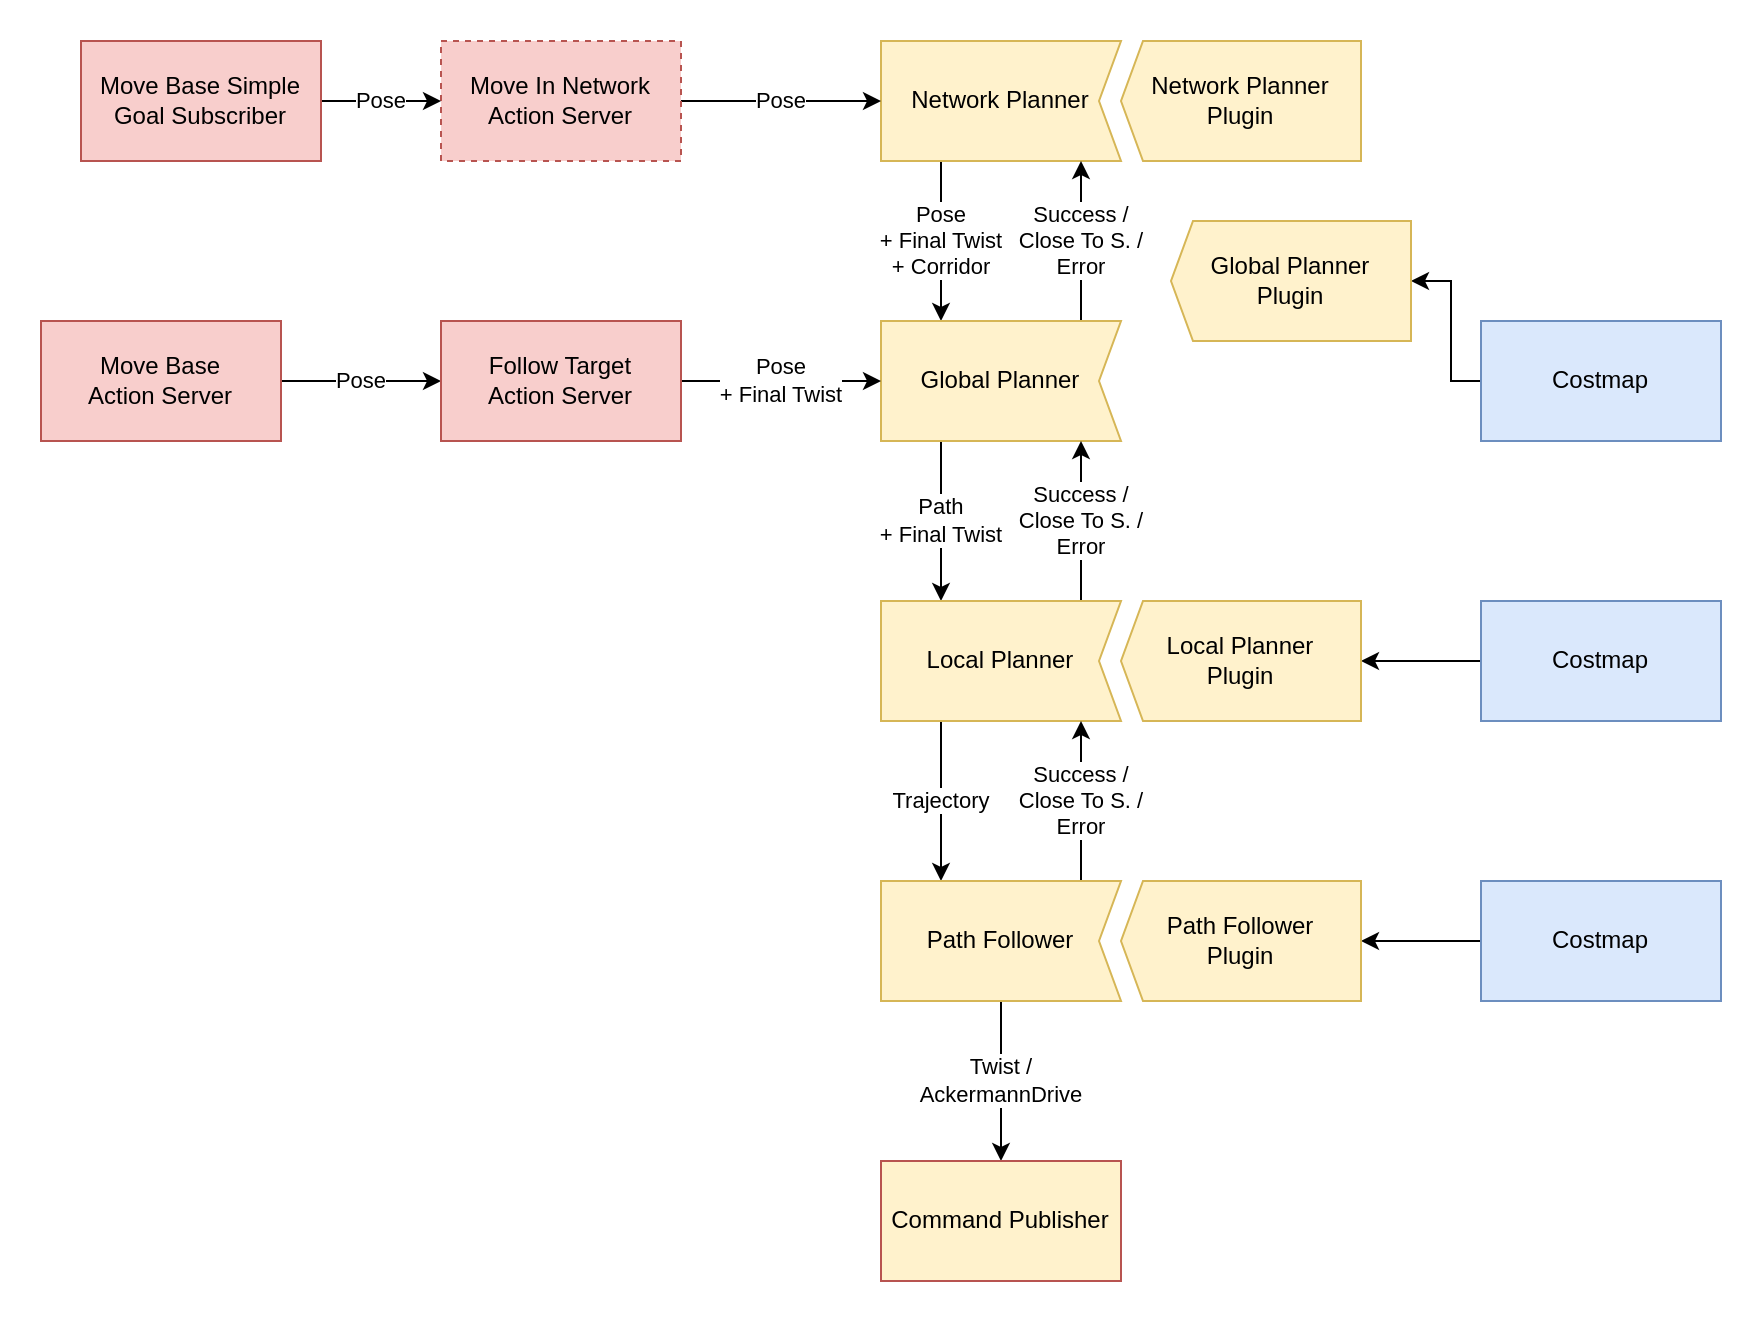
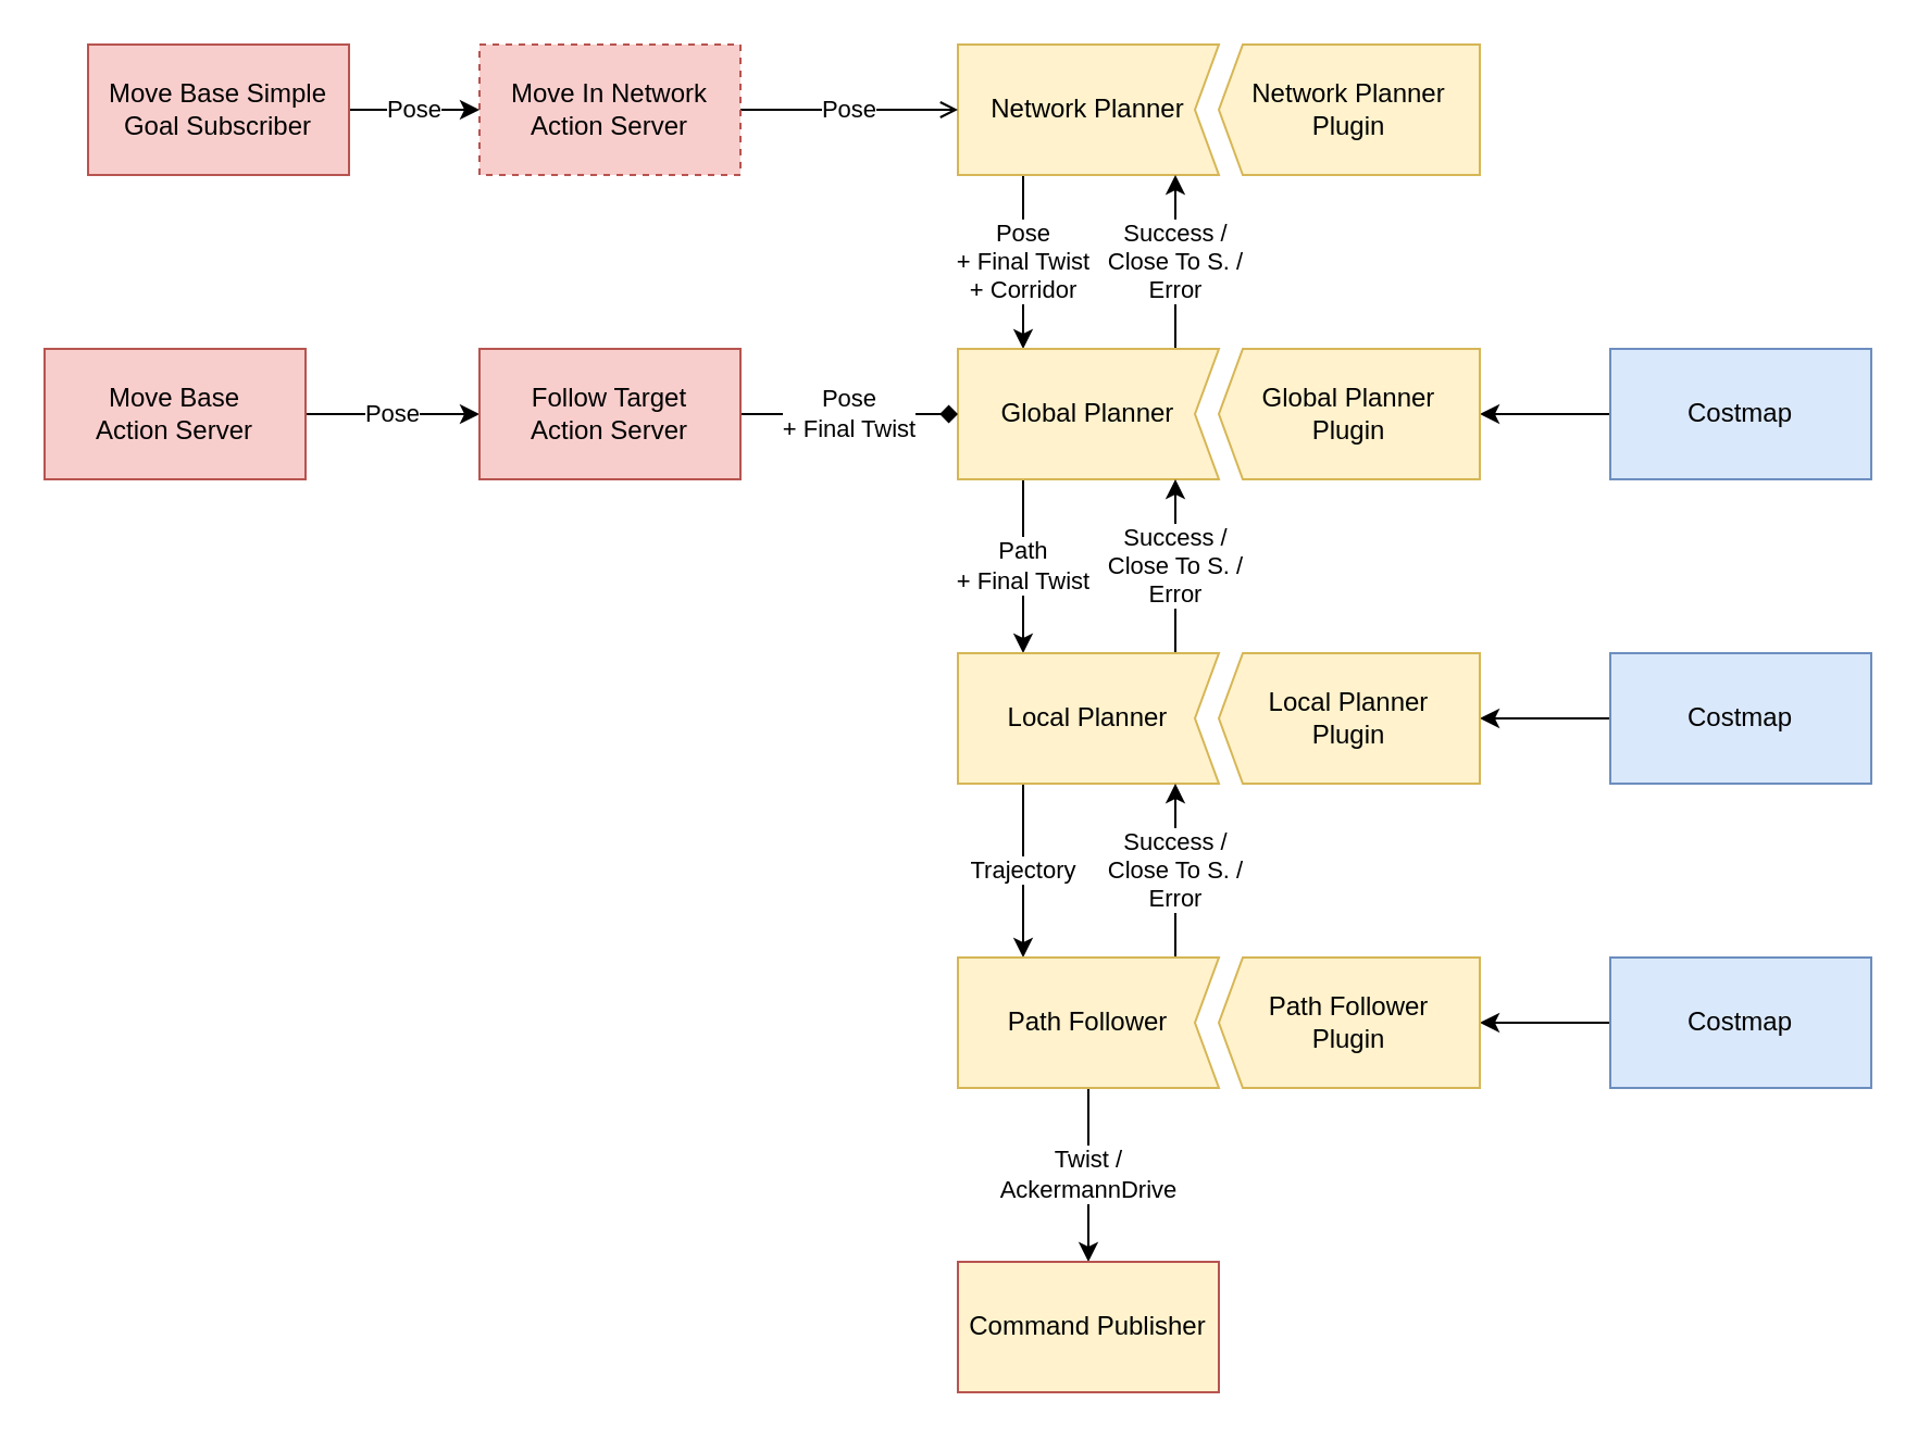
  <mxCell id="0" />
  <mxCell id="1" parent="0" />
  <mxCell id="2" value="Pose&lt;br&gt;+ Final Twist&lt;br&gt;+ Corridor" style="edgeStyle=elbowEdgeStyle;rounded=0;orthogonalLoop=1;jettySize=auto;html=1;startArrow=none;startFill=0;endArrow=classic;endFill=1;" parent="1" source="3" target="7" edge="1"><mxGeometry relative="1" as="geometry"><Array as="points"><mxPoint x="470" y="130" /><mxPoint x="460" y="110" /></Array></mxGeometry></mxCell>
  <mxCell id="3" value="Network Planner" style="html=1;shadow=0;dashed=0;align=center;verticalAlign=middle;shape=mxgraph.arrows2.arrow;dy=0;dx=0;notch=11;flipH=1;fillColor=#fff2cc;strokeColor=#d6b656;whiteSpace=wrap;spacing=6;" parent="1" vertex="1"><mxGeometry x="440" y="20" width="120" height="60" as="geometry" /></mxCell>
  <mxCell id="4" value="Network Planner Plugin" style="html=1;shadow=0;dashed=0;align=center;verticalAlign=middle;shape=mxgraph.arrows2.arrow;dy=0;dx=11;notch=0;flipH=1;fillColor=#fff2cc;strokeColor=#d6b656;whiteSpace=wrap;spacing=6;" parent="1" vertex="1"><mxGeometry x="560" y="20" width="120" height="60" as="geometry" /></mxCell>
  <mxCell id="5" value="Path&lt;br&gt;+ Final Twist" style="edgeStyle=elbowEdgeStyle;rounded=0;orthogonalLoop=1;jettySize=auto;html=1;startArrow=none;startFill=0;" parent="1" source="7" target="12" edge="1"><mxGeometry relative="1" as="geometry"><Array as="points"><mxPoint x="470" y="260" /><mxPoint x="460" y="240" /></Array></mxGeometry></mxCell>
  <mxCell id="6" value="Success /&lt;br&gt;Close To S. /&lt;br&gt;Error" style="edgeStyle=elbowEdgeStyle;rounded=0;orthogonalLoop=1;jettySize=auto;html=1;startArrow=none;startFill=0;endArrow=classic;endFill=1;" parent="1" source="7" target="3" edge="1"><mxGeometry relative="1" as="geometry"><Array as="points"><mxPoint x="540" y="130" /><mxPoint x="550" y="100" /></Array></mxGeometry></mxCell>
  <mxCell id="7" value="Global Planner" style="html=1;shadow=0;dashed=0;align=center;verticalAlign=middle;shape=mxgraph.arrows2.arrow;dy=0;dx=0;notch=11;flipH=1;fillColor=#fff2cc;strokeColor=#d6b656;whiteSpace=wrap;spacing=6;" parent="1" vertex="1"><mxGeometry x="440" y="160" width="120" height="60" as="geometry" /></mxCell>
  <mxCell id="8" style="edgeStyle=orthogonalEdgeStyle;rounded=0;orthogonalLoop=1;jettySize=auto;html=1;startArrow=classic;startFill=1;endArrow=none;endFill=0;" parent="1" source="9" target="20" edge="1"><mxGeometry relative="1" as="geometry" /></mxCell>
- <mxCell id="9" value="Global Planner Plugin" style="html=1;shadow=0;dashed=0;align=center;verticalAlign=middle;shape=mxgraph.arrows2.arrow;dy=0;dx=11;notch=0;flipH=1;fillColor=#fff2cc;strokeColor=#d6b656;whiteSpace=wrap;spacing=6;" parent="1" vertex="1"><mxGeometry x="585" y="110" width="120" height="60" as="geometry" /></mxCell>
+ <mxCell id="9" value="Global Planner Plugin" style="html=1;shadow=0;dashed=0;align=center;verticalAlign=middle;shape=mxgraph.arrows2.arrow;dy=0;dx=11;notch=0;flipH=1;fillColor=#fff2cc;strokeColor=#d6b656;whiteSpace=wrap;spacing=6;" parent="1" vertex="1"><mxGeometry x="560" y="160" width="120" height="60" as="geometry" /></mxCell>
  <mxCell id="10" value="Success /&lt;br&gt;Close To S. /&lt;br&gt;Error" style="edgeStyle=elbowEdgeStyle;rounded=0;orthogonalLoop=1;jettySize=auto;html=1;startArrow=none;startFill=0;endArrow=classic;endFill=1;" parent="1" source="12" target="7" edge="1"><mxGeometry relative="1" as="geometry"><Array as="points"><mxPoint x="540" y="260" /></Array></mxGeometry></mxCell>
  <mxCell id="11" value="Trajectory" style="edgeStyle=elbowEdgeStyle;rounded=0;orthogonalLoop=1;jettySize=auto;html=1;startArrow=none;startFill=0;endArrow=classic;endFill=1;" parent="1" source="12" target="17" edge="1"><mxGeometry relative="1" as="geometry"><Array as="points"><mxPoint x="470" y="380" /></Array></mxGeometry></mxCell>
  <mxCell id="12" value="Local Planner" style="html=1;shadow=0;dashed=0;align=center;verticalAlign=middle;shape=mxgraph.arrows2.arrow;dy=0;dx=0;notch=11;flipH=1;fillColor=#fff2cc;strokeColor=#d6b656;whiteSpace=wrap;spacing=6;" parent="1" vertex="1"><mxGeometry x="440" y="300" width="120" height="60" as="geometry" /></mxCell>
  <mxCell id="13" style="edgeStyle=orthogonalEdgeStyle;rounded=0;orthogonalLoop=1;jettySize=auto;html=1;startArrow=classic;startFill=1;endArrow=none;endFill=0;" parent="1" source="14" target="21" edge="1"><mxGeometry relative="1" as="geometry" /></mxCell>
  <mxCell id="14" value="Local Planner Plugin" style="html=1;shadow=0;dashed=0;align=center;verticalAlign=middle;shape=mxgraph.arrows2.arrow;dy=0;dx=11;notch=0;flipH=1;fillColor=#fff2cc;strokeColor=#d6b656;whiteSpace=wrap;spacing=6;" parent="1" vertex="1"><mxGeometry x="560" y="300" width="120" height="60" as="geometry" /></mxCell>
  <mxCell id="15" value="Success /&lt;br&gt;Close To S. /&lt;br&gt;Error" style="edgeStyle=elbowEdgeStyle;rounded=0;orthogonalLoop=1;jettySize=auto;html=1;startArrow=none;startFill=0;endArrow=classic;endFill=1;" parent="1" source="17" target="12" edge="1"><mxGeometry relative="1" as="geometry"><Array as="points"><mxPoint x="540" y="400" /></Array></mxGeometry></mxCell>
  <mxCell id="16" value="Twist /&lt;br&gt;AckermannDrive" style="edgeStyle=none;rounded=0;orthogonalLoop=1;jettySize=auto;html=1;startArrow=none;startFill=0;endArrow=classic;endFill=1;" parent="1" source="17" target="31" edge="1"><mxGeometry relative="1" as="geometry" /></mxCell>
  <mxCell id="17" value="Path Follower" style="html=1;shadow=0;dashed=0;align=center;verticalAlign=middle;shape=mxgraph.arrows2.arrow;dy=0;dx=0;notch=11;flipH=1;fillColor=#fff2cc;strokeColor=#d6b656;whiteSpace=wrap;spacing=6;" parent="1" vertex="1"><mxGeometry x="440" y="440" width="120" height="60" as="geometry" /></mxCell>
  <mxCell id="18" style="edgeStyle=orthogonalEdgeStyle;rounded=0;orthogonalLoop=1;jettySize=auto;html=1;startArrow=classic;startFill=1;endArrow=none;endFill=0;" parent="1" source="19" target="22" edge="1"><mxGeometry relative="1" as="geometry" /></mxCell>
  <mxCell id="19" value="Path Follower Plugin" style="html=1;shadow=0;dashed=0;align=center;verticalAlign=middle;shape=mxgraph.arrows2.arrow;dy=0;dx=11;notch=0;flipH=1;fillColor=#fff2cc;strokeColor=#d6b656;whiteSpace=wrap;spacing=6;" parent="1" vertex="1"><mxGeometry x="560" y="440" width="120" height="60" as="geometry" /></mxCell>
  <mxCell id="20" value="Costmap" style="rounded=0;whiteSpace=wrap;html=1;fillColor=#dae8fc;strokeColor=#6c8ebf;" parent="1" vertex="1"><mxGeometry x="740" y="160" width="120" height="60" as="geometry" /></mxCell>
  <mxCell id="21" value="Costmap" style="rounded=0;whiteSpace=wrap;html=1;fillColor=#dae8fc;strokeColor=#6c8ebf;" parent="1" vertex="1"><mxGeometry x="740" y="300" width="120" height="60" as="geometry" /></mxCell>
  <mxCell id="22" value="Costmap" style="rounded=0;whiteSpace=wrap;html=1;fillColor=#dae8fc;strokeColor=#6c8ebf;" parent="1" vertex="1"><mxGeometry x="740" y="440" width="120" height="60" as="geometry" /></mxCell>
- <mxCell id="23" value="Pose" style="rounded=0;orthogonalLoop=1;jettySize=auto;html=1;startArrow=none;startFill=0;endArrow=classic;endFill=1;" parent="1" source="24" target="3" edge="1"><mxGeometry relative="1" as="geometry" /></mxCell>
+ <mxCell id="23" value="Pose" style="rounded=0;orthogonalLoop=1;jettySize=auto;html=1;startArrow=none;startFill=0;endArrow=open;endFill=1;" parent="1" source="24" target="3" edge="1"><mxGeometry relative="1" as="geometry" /></mxCell>
  <mxCell id="24" value="Move In Network&lt;br&gt;Action Server" style="rounded=0;whiteSpace=wrap;html=1;fillColor=#f8cecc;strokeColor=#b85450;dashed=1;" parent="1" vertex="1"><mxGeometry x="220" y="20" width="120" height="60" as="geometry" /></mxCell>
  <mxCell id="25" value="Pose" style="edgeStyle=none;rounded=0;orthogonalLoop=1;jettySize=auto;html=1;startArrow=none;startFill=0;endArrow=classic;endFill=1;" parent="1" source="26" target="28" edge="1"><mxGeometry relative="1" as="geometry" /></mxCell>
  <mxCell id="26" value="Move Base&lt;br&gt;Action Server" style="rounded=0;whiteSpace=wrap;html=1;fillColor=#f8cecc;strokeColor=#b85450;" parent="1" vertex="1"><mxGeometry x="20" y="160" width="120" height="60" as="geometry" /></mxCell>
- <mxCell id="27" value="Pose&lt;br&gt;+ Final Twist" style="edgeStyle=none;rounded=0;orthogonalLoop=1;jettySize=auto;html=1;startArrow=none;startFill=0;endArrow=classic;endFill=1;" parent="1" source="28" target="7" edge="1"><mxGeometry relative="1" as="geometry" /></mxCell>
+ <mxCell id="27" value="Pose&lt;br&gt;+ Final Twist" style="edgeStyle=none;rounded=0;orthogonalLoop=1;jettySize=auto;html=1;startArrow=none;startFill=0;endArrow=diamond;endFill=1;" parent="1" source="28" target="7" edge="1"><mxGeometry relative="1" as="geometry" /></mxCell>
  <mxCell id="28" value="Follow Target&lt;br&gt;Action Server" style="rounded=0;whiteSpace=wrap;html=1;fillColor=#f8cecc;strokeColor=#b85450;" parent="1" vertex="1"><mxGeometry x="220" y="160" width="120" height="60" as="geometry" /></mxCell>
  <mxCell id="29" value="Pose" style="edgeStyle=none;rounded=0;orthogonalLoop=1;jettySize=auto;html=1;startArrow=none;startFill=0;endArrow=classic;endFill=1;" parent="1" source="30" target="24" edge="1"><mxGeometry relative="1" as="geometry" /></mxCell>
  <mxCell id="30" value="Move Base Simple Goal Subscriber" style="rounded=0;whiteSpace=wrap;html=1;fillColor=#f8cecc;strokeColor=#b85450;" parent="1" vertex="1"><mxGeometry x="40" y="20" width="120" height="60" as="geometry" /></mxCell>
  <mxCell id="31" value="Command Publisher" style="rounded=0;whiteSpace=wrap;html=1;fillColor=#fff2cc;strokeColor=#b85450;" parent="1" vertex="1"><mxGeometry x="440" y="580" width="120" height="60" as="geometry" /></mxCell>
